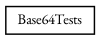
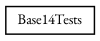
  digraph {
    rankdir=LR
    fontname="EB Garamond"
-   n1 [color=black fillcolor=white fontname="EB Garamond" fontsize=10 height=0.2 label=Base64Tests shape=record style=filled width=0.4]
+   n1 [color=black fillcolor=white fontname="EB Garamond" fontsize=10 height=0.2 label=Base14Tests shape=record style=filled width=0.4]
  }
